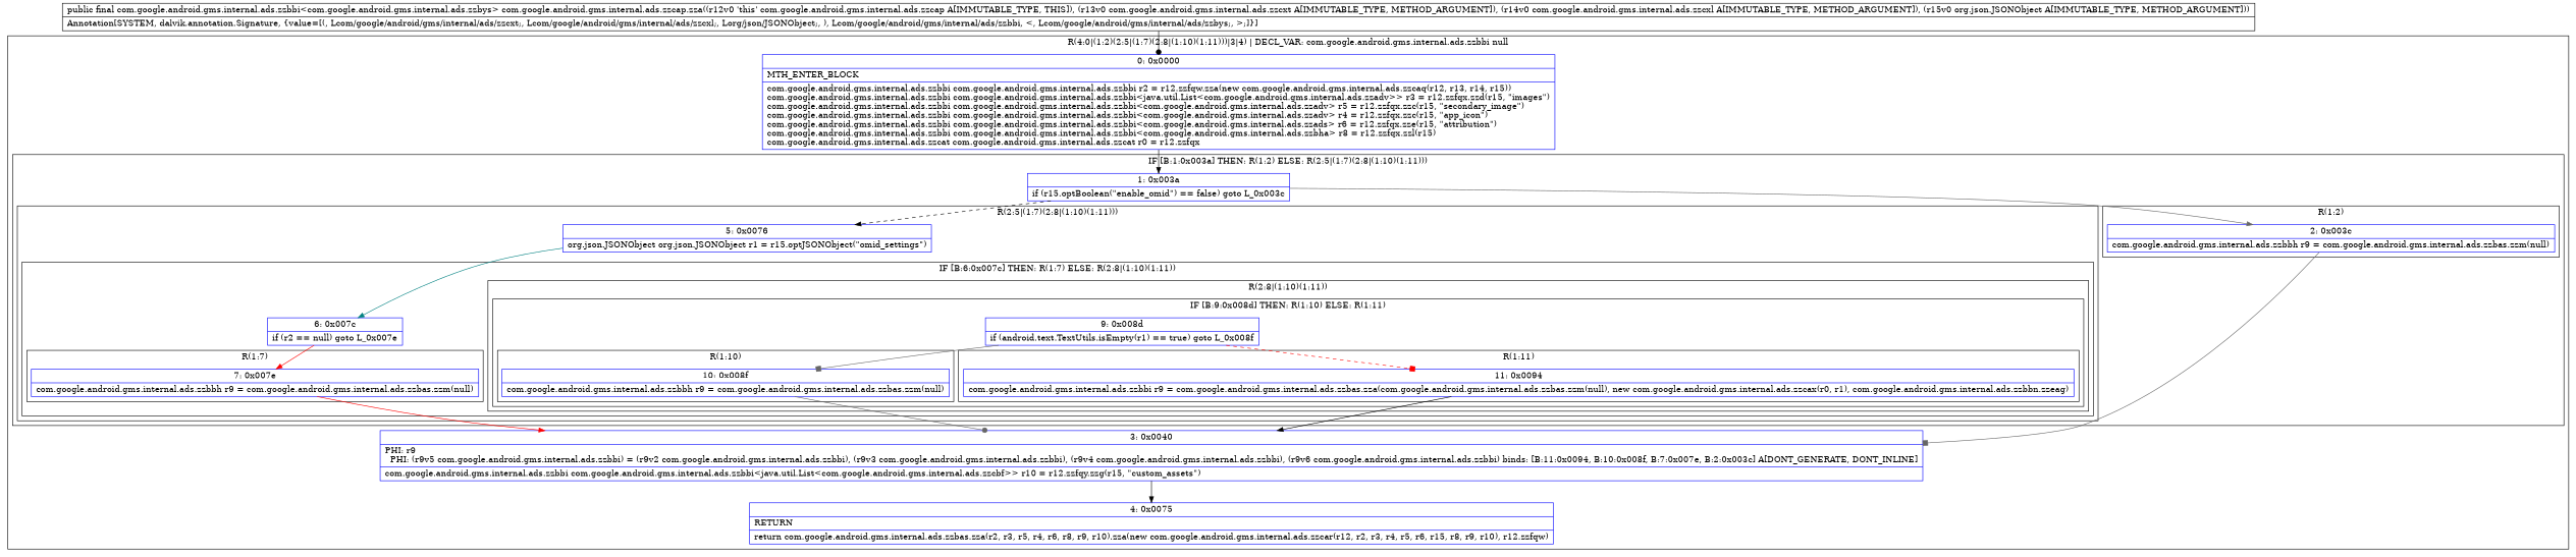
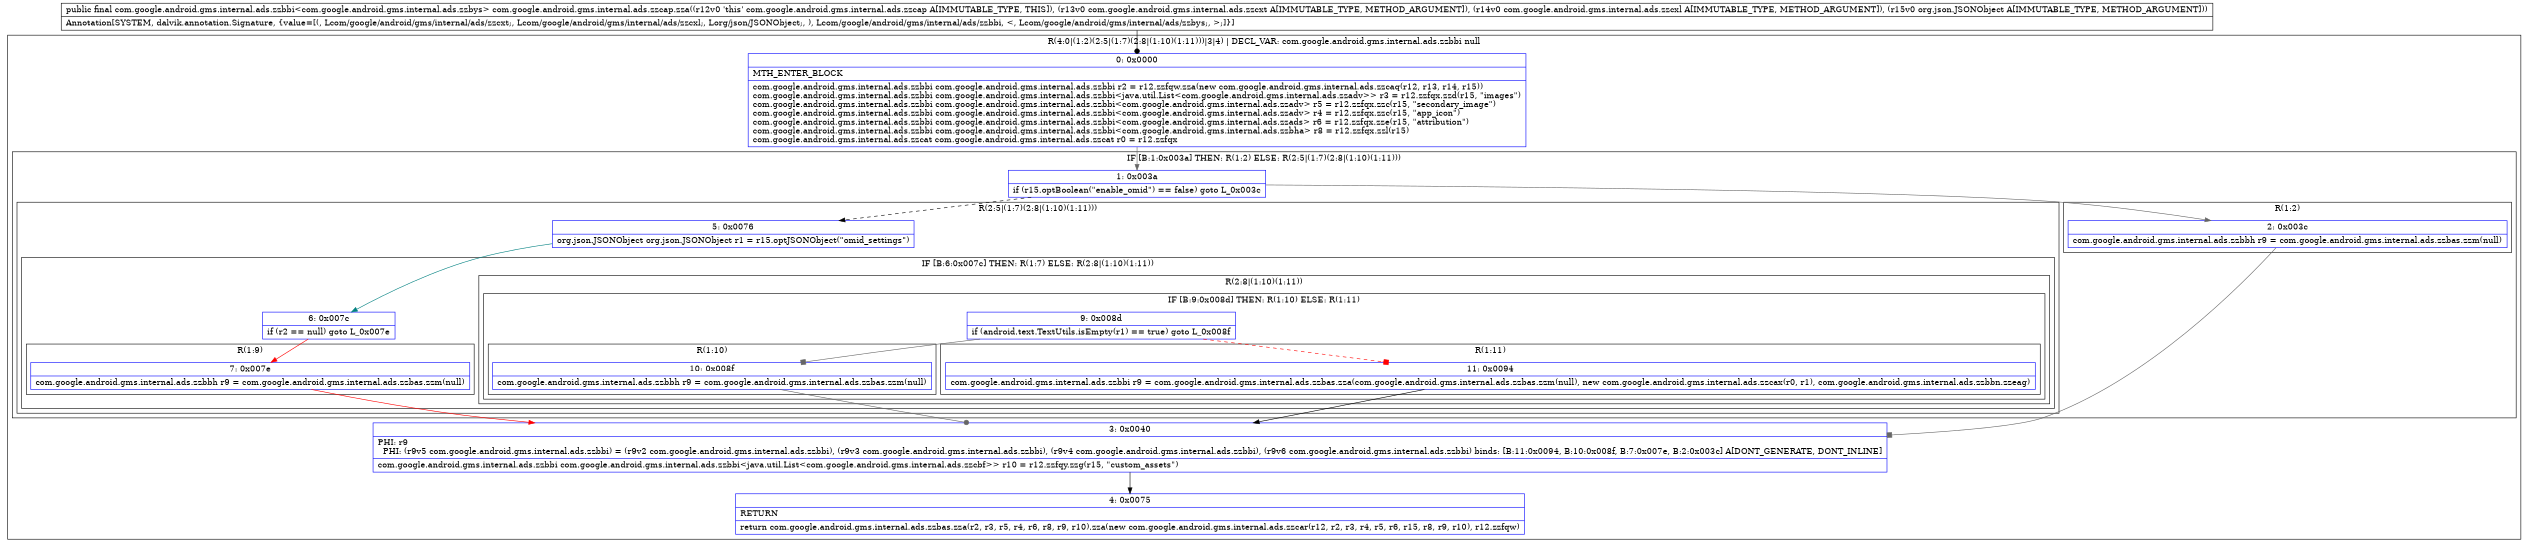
  digraph {
    node [color=blue shape=record]
    edge [arrowhead=normal color=gray40]
    n1 [label="{2\:\ 0x003c|com.google.android.gms.internal.ads.zzbbh r9 = com.google.android.gms.internal.ads.zzbas.zzm(null)\l}"]
    n2 [label="{7\:\ 0x007e|com.google.android.gms.internal.ads.zzbbh r9 = com.google.android.gms.internal.ads.zzbas.zzm(null)\l}"]
    n3 [label="{10\:\ 0x008f|com.google.android.gms.internal.ads.zzbbh r9 = com.google.android.gms.internal.ads.zzbas.zzm(null)\l}"]
    n4 [label="{11\:\ 0x0094|com.google.android.gms.internal.ads.zzbbi r9 = com.google.android.gms.internal.ads.zzbas.zza(com.google.android.gms.internal.ads.zzbas.zzm(null), new com.google.android.gms.internal.ads.zzcax(r0, r1), com.google.android.gms.internal.ads.zzbbn.zzeag)\l}"]
    n5 [label="{9\:\ 0x008d|if (android.text.TextUtils.isEmpty(r1) == true) goto L_0x008f\l}"]
    n6 [label="{6\:\ 0x007c|if (r2 == null) goto L_0x007e\l}"]
    n7 [label="{5\:\ 0x0076|org.json.JSONObject org.json.JSONObject r1 = r15.optJSONObject(\"omid_settings\")\l}"]
    n8 [label="{1\:\ 0x003a|if (r15.optBoolean(\"enable_omid\") == false) goto L_0x003c\l}"]
    n9 [label="{0\:\ 0x0000|MTH_ENTER_BLOCK\l|com.google.android.gms.internal.ads.zzbbi com.google.android.gms.internal.ads.zzbbi r2 = r12.zzfqw.zza(new com.google.android.gms.internal.ads.zzcaq(r12, r13, r14, r15))\lcom.google.android.gms.internal.ads.zzbbi com.google.android.gms.internal.ads.zzbbi\<java.util.List\<com.google.android.gms.internal.ads.zzadv\>\> r3 = r12.zzfqx.zzd(r15, \"images\")\lcom.google.android.gms.internal.ads.zzbbi com.google.android.gms.internal.ads.zzbbi\<com.google.android.gms.internal.ads.zzadv\> r5 = r12.zzfqx.zzc(r15, \"secondary_image\")\lcom.google.android.gms.internal.ads.zzbbi com.google.android.gms.internal.ads.zzbbi\<com.google.android.gms.internal.ads.zzadv\> r4 = r12.zzfqx.zzc(r15, \"app_icon\")\lcom.google.android.gms.internal.ads.zzbbi com.google.android.gms.internal.ads.zzbbi\<com.google.android.gms.internal.ads.zzads\> r6 = r12.zzfqx.zze(r15, \"attribution\")\lcom.google.android.gms.internal.ads.zzbbi com.google.android.gms.internal.ads.zzbbi\<com.google.android.gms.internal.ads.zzbha\> r8 = r12.zzfqx.zzl(r15)\lcom.google.android.gms.internal.ads.zzcat com.google.android.gms.internal.ads.zzcat r0 = r12.zzfqx\l}"]
    n10 [label="{3\:\ 0x0040|PHI: r9 \l  PHI: (r9v5 com.google.android.gms.internal.ads.zzbbi) = (r9v2 com.google.android.gms.internal.ads.zzbbi), (r9v3 com.google.android.gms.internal.ads.zzbbi), (r9v4 com.google.android.gms.internal.ads.zzbbi), (r9v6 com.google.android.gms.internal.ads.zzbbi) binds: [B:11:0x0094, B:10:0x008f, B:7:0x007e, B:2:0x003c] A[DONT_GENERATE, DONT_INLINE]\l|com.google.android.gms.internal.ads.zzbbi com.google.android.gms.internal.ads.zzbbi\<java.util.List\<com.google.android.gms.internal.ads.zzcbf\>\> r10 = r12.zzfqy.zzg(r15, \"custom_assets\")\l}"]
    n11 [label="{4\:\ 0x0075|RETURN\l|return com.google.android.gms.internal.ads.zzbas.zza(r2, r3, r5, r4, r6, r8, r9, r10).zza(new com.google.android.gms.internal.ads.zzcar(r12, r2, r3, r4, r5, r6, r15, r8, r9, r10), r12.zzfqw)\l}"]
    n12 [label="{public final com.google.android.gms.internal.ads.zzbbi\<com.google.android.gms.internal.ads.zzbys\> com.google.android.gms.internal.ads.zzcap.zza((r12v0 'this' com.google.android.gms.internal.ads.zzcap A[IMMUTABLE_TYPE, THIS]), (r13v0 com.google.android.gms.internal.ads.zzcxt A[IMMUTABLE_TYPE, METHOD_ARGUMENT]), (r14v0 com.google.android.gms.internal.ads.zzcxl A[IMMUTABLE_TYPE, METHOD_ARGUMENT]), (r15v0 org.json.JSONObject A[IMMUTABLE_TYPE, METHOD_ARGUMENT]))  | Annotation[SYSTEM, dalvik.annotation.Signature, \{value=[(, Lcom\/google\/android\/gms\/internal\/ads\/zzcxt;, Lcom\/google\/android\/gms\/internal\/ads\/zzcxl;, Lorg\/json\/JSONObject;, ), Lcom\/google\/android\/gms\/internal\/ads\/zzbbi, \<, Lcom\/google\/android\/gms\/internal\/ads\/zzbys;, \>;]\}]\l}" color=""]
    subgraph cluster_1 {
      label="R(4:0|(1:2)(2:5|(1:7)(2:8|(1:10)(1:11)))|3|4) | DECL_VAR: com.google.android.gms.internal.ads.zzbbi null\l"
      n9
      n10
      n11
      subgraph cluster_2 {
        label="IF [B:1:0x003a] THEN: R(1:2) ELSE: R(2:5|(1:7)(2:8|(1:10)(1:11)))"
        n8
        subgraph cluster_3 {
          label="R(1:2)"
          n1
        }
        subgraph cluster_4 {
          label="R(2:5|(1:7)(2:8|(1:10)(1:11)))"
          n7
          subgraph cluster_5 {
            label="IF [B:6:0x007c] THEN: R(1:7) ELSE: R(2:8|(1:10)(1:11))"
            n6
            subgraph cluster_6 {
-             label="R(1:7)"
+             label="R(1:9)"
              n2
            }
            subgraph cluster_7 {
              label="R(2:8|(1:10)(1:11))"
              subgraph cluster_8 {
                label="IF [B:9:0x008d] THEN: R(1:10) ELSE: R(1:11)"
                n5
                subgraph cluster_9 {
                  label="R(1:10)"
                  n3
                }
                subgraph cluster_10 {
                  label="R(1:11)"
                  n4
                }
              }
            }
          }
        }
      }
    }
    n1 -> n10 [arrowhead=box]
    n2 -> n10 [color=red]
    n3 -> n10 [arrowhead=dot]
    n4 -> n10 [color=black]
    n5 -> n3 [arrowhead=box]
    n5 -> n4 [arrowhead=box color=red style=dashed]
    n6 -> n2 [color=red]
    n7 -> n6 [color=teal]
    n8 -> n1
    n8 -> n7 [color=black style=dashed]
-   n9 -> n8 [color=black]
+   n9 -> n8
    n10 -> n11 [color=black]
    n12 -> n9 [arrowhead=dot color=black]
  }
